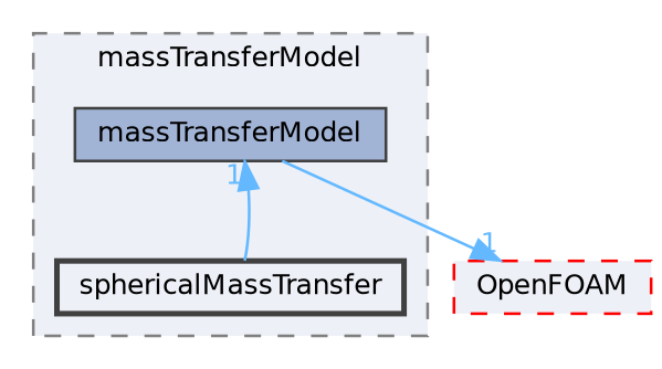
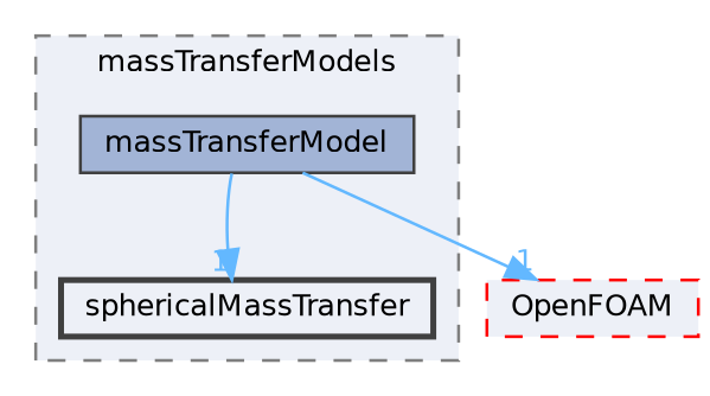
  digraph {
    compound=true
    node [color=grey25 fillcolor="#edf0f7" fontname=Helvetica fontsize=10 shape=box]
    edge [color=steelblue1 fontcolor=steelblue1 fontname=Helvetica fontsize=10 headlabel=1 labeldistance=1.5 labelfontname=Helvetica labelfontsize=10]
    n1 [fillcolor="#a2b4d6" height=0.2 label=massTransferModel style=filled width=0.4]
    n2 [height=0.2 label=sphericalMassTransfer style="filled,bold" width=0.4]
    n3 [color=red height=0.2 label=OpenFOAM style="filled,dashed" width=0.4]
    subgraph cluster_1 {
      bgcolor="#edf0f7"
      fontname=Helvetica
      fontsize=10
-     label=massTransferModel
+     label=massTransferModels
      pencolor=grey50
      style="filled,dashed"
      n1
      n2
    }
    n1 -> n3
-   n2 -> n1
+   n1 -> n2
  }
